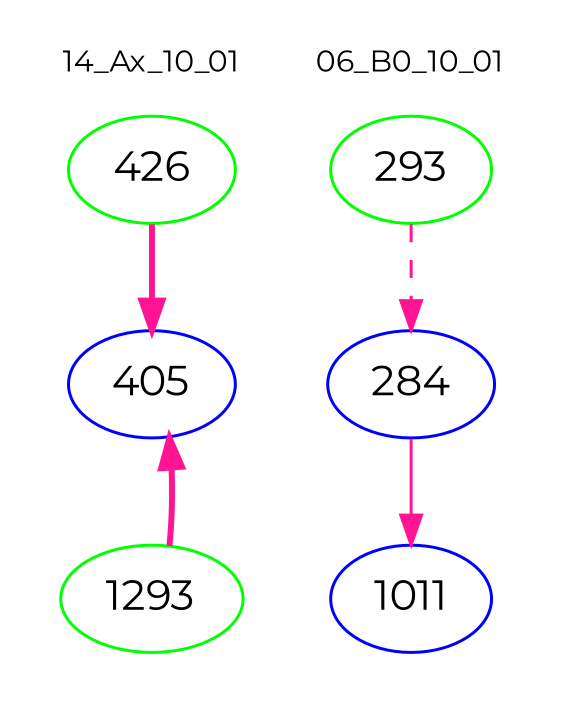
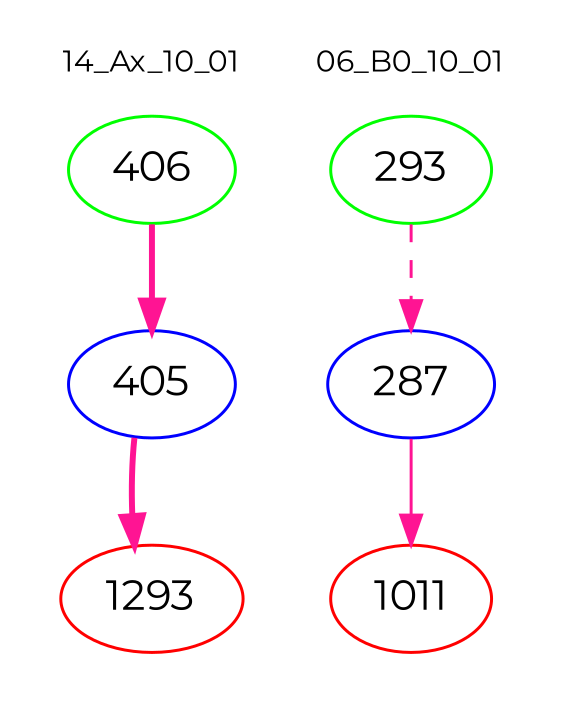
  digraph {
    fontname=Montserrat
    node [color=green fontname=Montserrat]
    edge [color=deeppink fontname=Montserrat style=bold]
-   n1 [label=426]
+   n1 [label=406]
    n2 [color=blue label=405]
-   n3 [label=1293]
+   n3 [color=red label=1293]
    n4 [label=293]
-   n5 [color=blue label=284]
-   n6 [color=blue label=1011]
+   n5 [color=blue label=287]
+   n6 [color=red label=1011]
    subgraph cluster_1 {
      color=white
      fontsize=10
      label="14_Ax_10_01"
      n1
      n2
      n3
    }
    subgraph cluster_2 {
      color=white
      fontsize=10
      label="06_B0_10_01"
      n4
      n5
      n6
    }
    n1 -> n2
-   n3 -> n2
+   n2 -> n3
    n4 -> n5 [style=dashed]
    n5 -> n6 [style=solid]
  }
